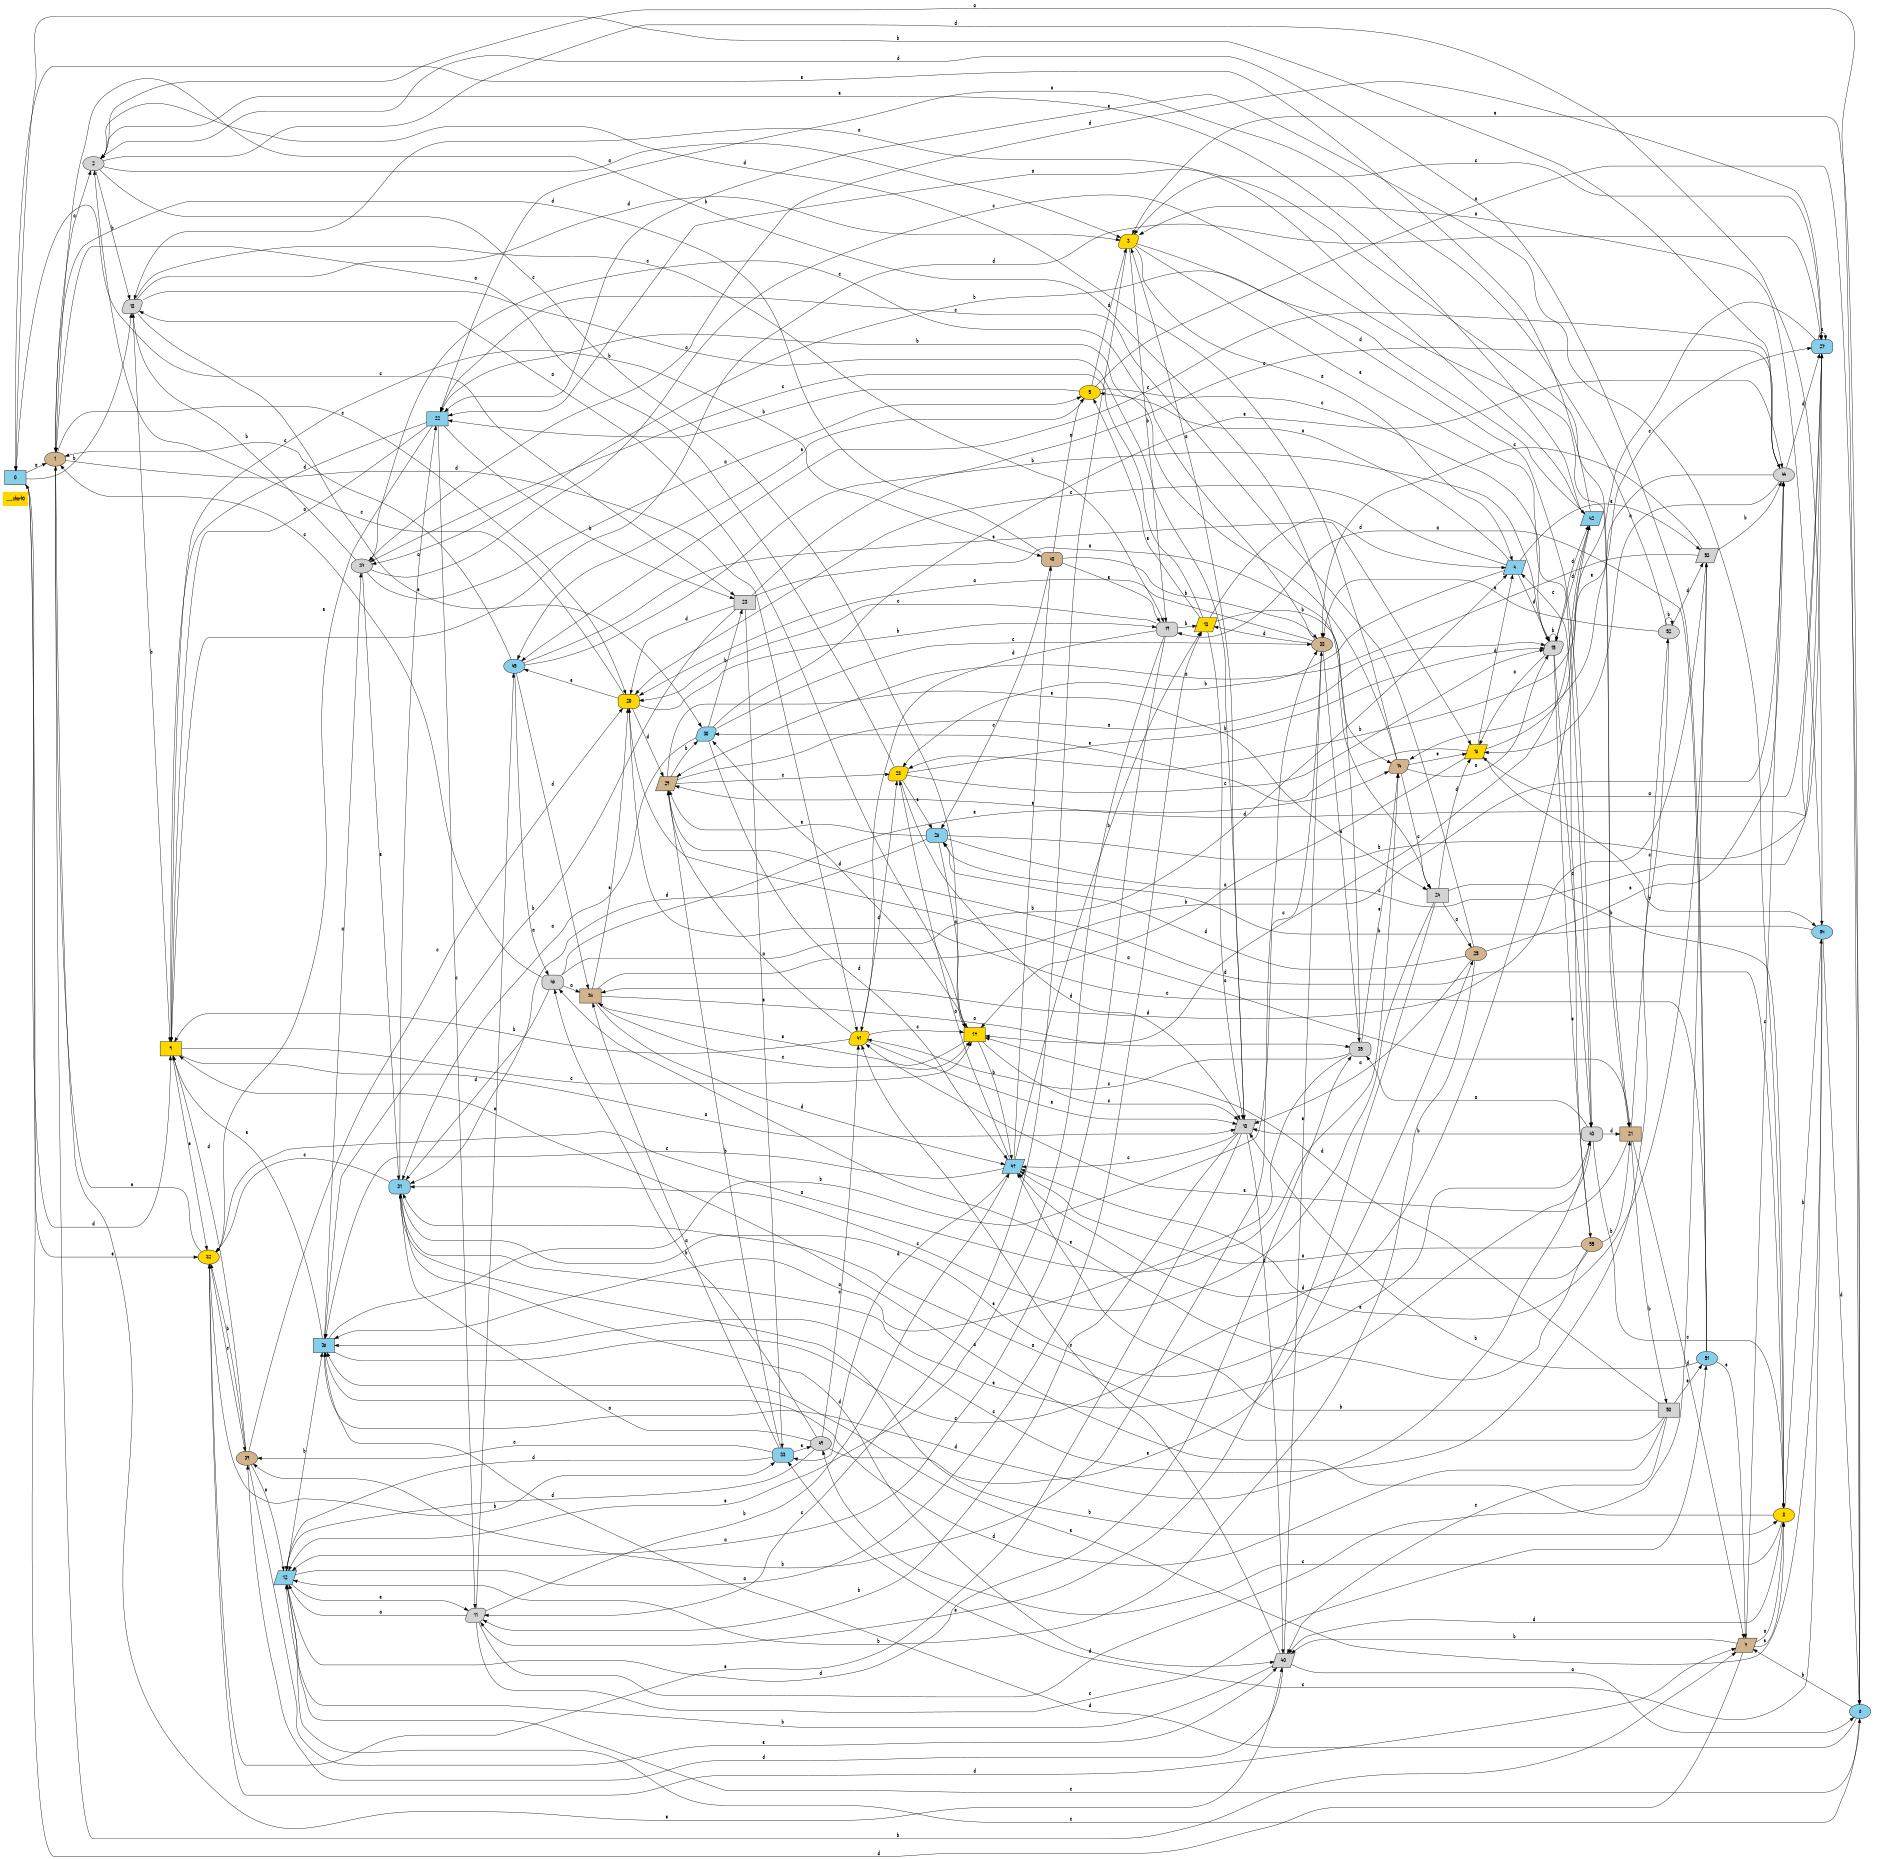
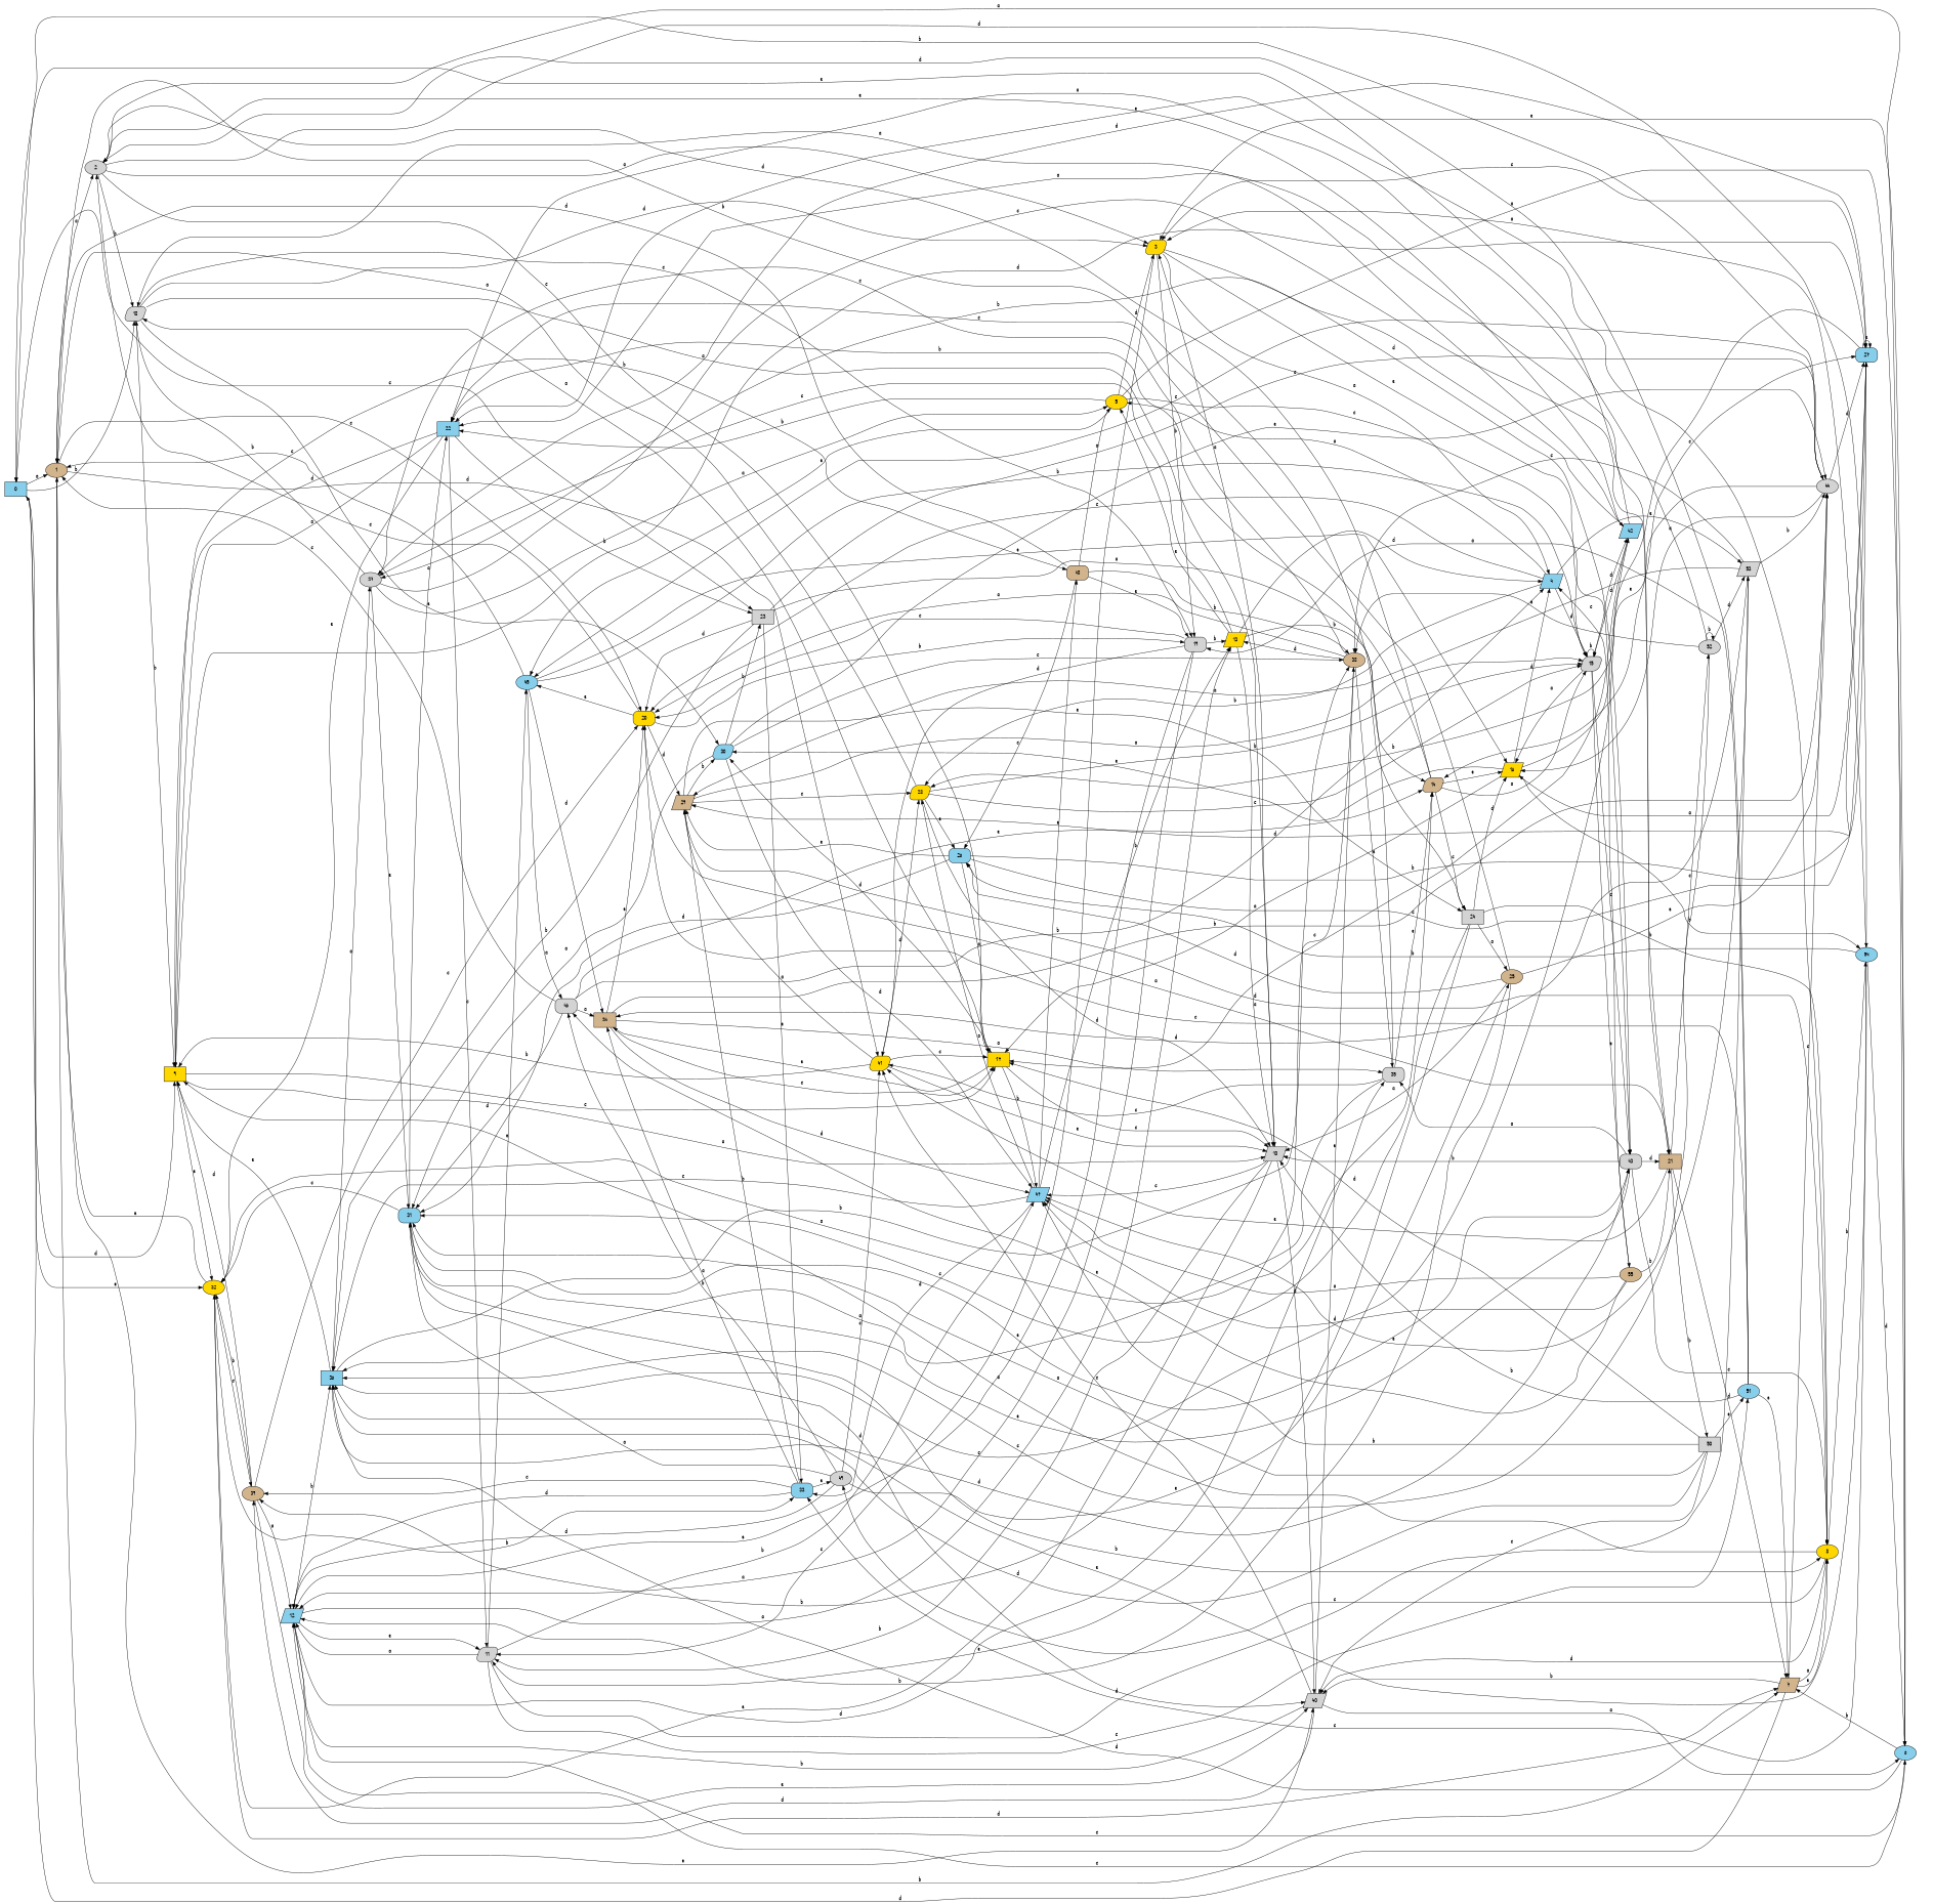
  digraph {
    fontname="Patrick Hand"
    rankdir=LR
    node [fillcolor=lightgrey fontname="Patrick Hand" shape=box style="rounded,filled" color=black]
    edge [fontname="Patrick Hand"]
-   __start0 [fillcolor=gold shape=none style=filled color=""]
    n2 [fillcolor=skyblue label=0 style=filled]
    n3 [fillcolor=tan label=1 shape=ellipse]
    n4 [fillcolor=gold label=9 style=filled]
    n5 [label=18 shape=parallelogram]
    n6 [label=23 style=filled]
    n7 [fillcolor=gold label=32 shape=ellipse style=filled]
    n8 [label=2 shape=ellipse style=filled]
    n9 [fillcolor=tan label=7 shape=parallelogram style=filled]
    n10 [fillcolor=gold label=20]
    n11 [label=40 shape=parallelogram style=filled]
    n12 [fillcolor=gold label=41 shape=parallelogram]
    n13 [fillcolor=gold label=17 style=filled]
    n14 [label=10 shape=parallelogram style=filled]
    n15 [fillcolor=skyblue label=27]
    n16 [fillcolor=tan label=48]
    n17 [fillcolor=gold label=3 shape=parallelogram]
    n18 [label=19]
    n19 [fillcolor=skyblue label=30 shape=parallelogram]
    n20 [fillcolor=skyblue label=36 style=filled]
    n21 [label=44 shape=ellipse]
    n22 [label=24 style=filled]
    n23 [fillcolor=skyblue label=33]
    n24 [fillcolor=tan label=14 shape=parallelogram]
    n25 [fillcolor=tan label=39 shape=ellipse]
    n26 [fillcolor=skyblue label=42 shape=parallelogram style=filled]
    n27 [fillcolor=skyblue label=54 shape=ellipse]
    n28 [fillcolor=gold label=8 shape=ellipse]
    n29 [fillcolor=skyblue label=45 shape=ellipse style=filled]
    n30 [fillcolor=tan label=21 style=filled]
    n31 [fillcolor=tan label=29 shape=parallelogram style=filled]
    n32 [fillcolor=skyblue label=6 shape=ellipse style=filled]
    n33 [fillcolor=skyblue label=12 shape=parallelogram style=filled]
    n34 [fillcolor=tan label=38 shape=ellipse]
    n35 [fillcolor=gold label=28 shape=parallelogram]
    n36 [fillcolor=skyblue label=4 shape=parallelogram style=filled]
    n37 [label=11 shape=parallelogram]
    n38 [label=43]
    n39 [fillcolor=skyblue label=47 shape=parallelogram style=filled]
    n40 [fillcolor=tan label=34 style=filled]
    n41 [label=15 shape=parallelogram]
    n42 [label=37 shape=ellipse]
    n43 [fillcolor=skyblue label=26]
    n44 [fillcolor=gold label=5 shape=ellipse]
    n45 [label=53 shape=parallelogram style=filled]
    n46 [fillcolor=skyblue label=51 shape=ellipse style=filled]
    n47 [fillcolor=gold label=13 shape=parallelogram style=filled]
    n48 [label=35]
    n49 [fillcolor=skyblue label=31]
    n50 [fillcolor=skyblue label=22 style=filled]
    n51 [fillcolor=gold label=16 shape=parallelogram style=filled]
    n52 [fillcolor=tan label=55 shape=ellipse]
    n53 [label=46]
    n54 [label=49 shape=ellipse]
    n55 [fillcolor=tan label=25 shape=ellipse]
    n56 [label=50 style=filled]
    n57 [label=52 shape=ellipse style=filled]
    n2 -> n3 [label=a]
    n2 -> n4 [label=d]
    n2 -> n5 [label=b]
    n2 -> n6 [label=c]
    n2 -> n7 [label=e]
    n3 -> n8 [label=a]
    n3 -> n9 [label=b]
    n3 -> n10 [label=c]
    n3 -> n11 [label=e]
    n3 -> n12 [label=d]
    n4 -> n7 [label=e]
    n4 -> n13 [label=c]
    n4 -> n14 [label=a]
    n4 -> n15 [label=d]
    n4 -> n16 [label=b]
    n5 -> n4 [label=b]
    n5 -> n14 [label=a]
    n5 -> n17 [label=d]
    n5 -> n18 [label=c]
    n5 -> n19 [label=e]
    n6 -> n10 [label=d]
    n6 -> n20 [label=b]
    n6 -> n21 [label=c]
    n6 -> n22 [label=a]
    n6 -> n23 [label=e]
    n7 -> n3 [label=e]
    n7 -> n9 [label=d]
    n7 -> n23 [label=b]
    n7 -> n24 [label=a]
    n7 -> n25 [label=c]
    n8 -> n5 [label=b]
    n8 -> n13 [label=c]
    n8 -> n17 [label=a]
    n8 -> n26 [label=e]
    n8 -> n27 [label=d]
    n9 -> n2 [label=d]
    n9 -> n11 [label=b]
    n9 -> n21 [label=c]
    n9 -> n28 [label=a]
    n9 -> n28 [label=e]
    n10 -> n8 [label=c]
    n10 -> n18 [label=b]
    n10 -> n29 [label=e]
    n10 -> n30 [label=a]
    n10 -> n31 [label=d]
    n11 -> n12 [label=c]
    n11 -> n25 [label=d]
    n11 -> n32 [label=a]
    n11 -> n33 [label=b]
    n11 -> n34 [label=e]
    n12 -> n4 [label=b]
    n12 -> n13 [label=c]
    n12 -> n14 [label=e]
    n12 -> n31 [label=a]
    n12 -> n35 [label=d]
    n13 -> n5 [label=a]
    n13 -> n14 [label=c]
    n13 -> n19 [label=d]
    n13 -> n39 [label=b]
    n13 -> n40 [label=e]
    n14 -> n7 [label=e]
    n14 -> n11 [label=d]
    n14 -> n17 [label=a]
    n14 -> n37 [label=b]
    n14 -> n39 [label=c]
    n15 -> n15 [label=e]
    n15 -> n17 [label=c]
    n15 -> n31 [label=d]
    n15 -> n35 [label=b]
    n15 -> n51 [label=a]
    n16 -> n3 [label=d]
    n16 -> n18 [label=e]
    n16 -> n34 [label=b]
    n16 -> n43 [label=c]
    n16 -> n44 [label=a]
    n17 -> n18 [label=b]
    n17 -> n36 [label=a]
    n17 -> n37 [label=c]
    n17 -> n38 [label=d]
    n17 -> n38 [label=e]
    n18 -> n10 [label=c]
    n18 -> n12 [label=d]
    n18 -> n33 [label=a]
    n18 -> n33 [label=e]
    n18 -> n47 [label=b]
    n19 -> n6 [label=b]
    n19 -> n21 [label=e]
    n19 -> n34 [label=c]
    n19 -> n39 [label=d]
    n19 -> n49 [label=a]
    n20 -> n4 [label=e]
    n20 -> n26 [label=c]
    n20 -> n34 [label=b]
    n20 -> n38 [label=d]
    n20 -> n42 [label=a]
    n21 -> n2 [label=b]
    n21 -> n15 [label=d]
    n21 -> n24 [label=e]
    n21 -> n29 [label=c]
    n21 -> n51 [label=a]
    n22 -> n28 [label=b]
    n22 -> n37 [label=e]
    n22 -> n49 [label=c]
    n22 -> n51 [label=d]
    n22 -> n55 [label=a]
    n23 -> n25 [label=c]
    n23 -> n31 [label=b]
    n23 -> n33 [label=d]
    n23 -> n40 [label=a]
    n23 -> n54 [label=e]
    n24 -> n8 [label=d]
    n24 -> n22 [label=c]
    n24 -> n41 [label=a]
    n24 -> n50 [label=b]
    n24 -> n51 [label=e]
    n25 -> n4 [label=d]
    n25 -> n7 [label=b]
    n25 -> n10 [label=c]
    n25 -> n11 [label=e]
    n25 -> n33 [label=a]
    n26 -> n2 [label=e]
    n26 -> n5 [label=a]
    n26 -> n13 [label=c]
    n26 -> n41 [label=d]
    n26 -> n42 [label=b]
    n27 -> n17 [label=a]
    n27 -> n20 [label=e]
    n27 -> n23 [label=c]
    n27 -> n32 [label=d]
    n27 -> n43 [label=b]
    n28 -> n4 [label=a]
    n28 -> n11 [label=d]
    n28 -> n27 [label=b]
    n28 -> n50 [label=e]
    n28 -> n54 [label=c]
    n29 -> n3 [label=c]
    n29 -> n40 [label=d]
    n29 -> n41 [label=b]
    n29 -> n51 [label=e]
    n29 -> n53 [label=a]
    n30 -> n9 [label=d]
    n30 -> n12 [label=e]
    n30 -> n50 [label=a]
    n30 -> n56 [label=b]
    n30 -> n57 [label=c]
    n31 -> n19 [label=b]
    n31 -> n22 [label=e]
    n31 -> n28 [label=d]
    n31 -> n35 [label=c]
    n31 -> n41 [label=a]
    n32 -> n8 [label=a]
    n32 -> n9 [label=b]
    n32 -> n17 [label=e]
    n32 -> n20 [label=d]
    n32 -> n33 [label=c]
    n33 -> n20 [label=b]
    n33 -> n32 [label=c]
    n33 -> n37 [label=e]
    n33 -> n47 [label=a]
    n33 -> n48 [label=d]
    n34 -> n10 [label=a]
    n34 -> n25 [label=b]
    n34 -> n42 [label=c]
    n34 -> n47 [label=d]
    n34 -> n48 [label=e]
    n35 -> n3 [label=a]
    n35 -> n14 [label=d]
    n35 -> n41 [label=b]
    n35 -> n41 [label=c]
    n35 -> n43 [label=e]
    n36 -> n10 [label=c]
    n36 -> n35 [label=b]
    n36 -> n41 [label=d]
    n36 -> n44 [label=a]
    n36 -> n45 [label=e]
    n37 -> n29 [label=e]
    n37 -> n33 [label=a]
    n37 -> n39 [label=b]
    n37 -> n45 [label=d]
    n37 -> n46 [label=c]
    n38 -> n14 [label=b]
    n38 -> n28 [label=c]
    n38 -> n30 [label=d]
    n38 -> n48 [label=a]
    n38 -> n49 [label=e]
    n39 -> n16 [label=e]
    n39 -> n20 [label=c]
    n39 -> n23 [label=d]
    n39 -> n35 [label=a]
    n39 -> n47 [label=b]
    n40 -> n10 [label=e]
    n40 -> n13 [label=c]
    n40 -> n21 [label=b]
    n40 -> n39 [label=d]
    n40 -> n48 [label=a]
    n41 -> n26 [label=d]
    n41 -> n38 [label=c]
    n41 -> n41 [label=b]
    n41 -> n51 [label=a]
    n41 -> n52 [label=e]
    n42 -> n5 [label=b]
    n42 -> n15 [label=d]
    n42 -> n30 [label=c]
    n42 -> n44 [label=a]
    n42 -> n49 [label=e]
    n43 -> n13 [label=a]
    n43 -> n15 [label=b]
    n43 -> n15 [label=c]
    n43 -> n31 [label=e]
    n43 -> n49 [label=d]
    n44 -> n17 [label=d]
    n44 -> n29 [label=e]
    n44 -> n32 [label=a]
    n44 -> n41 [label=c]
    n44 -> n50 [label=b]
    n45 -> n21 [label=b]
    n45 -> n31 [label=a]
    n45 -> n34 [label=c]
    n45 -> n39 [label=e]
    n45 -> n40 [label=d]
    n46 -> n8 [label=d]
    n46 -> n9 [label=e]
    n46 -> n10 [label=c]
    n46 -> n14 [label=b]
    n46 -> n18 [label=a]
    n47 -> n14 [label=a]
    n47 -> n24 [label=b]
    n47 -> n36 [label=d]
    n47 -> n42 [label=c]
    n47 -> n44 [label=e]
    n48 -> n3 [label=b]
    n48 -> n12 [label=c]
    n48 -> n20 [label=a]
    n48 -> n24 [label=e]
    n49 -> n7 [label=c]
    n49 -> n11 [label=d]
    n49 -> n28 [label=b]
    n49 -> n38 [label=e]
    n49 -> n50 [label=a]
    n50 -> n4 [label=a]
    n50 -> n4 [label=d]
    n50 -> n6 [label=b]
    n50 -> n7 [label=e]
    n50 -> n37 [label=c]
    n51 -> n13 [label=a]
    n51 -> n15 [label=c]
    n51 -> n19 [label=e]
    n51 -> n27 [label=b]
    n51 -> n36 [label=d]
    n52 -> n30 [label=b]
    n52 -> n36 [label=c]
    n52 -> n39 [label=a]
    n52 -> n39 [label=d]
    n52 -> n53 [label=e]
    n53 -> n3 [label=c]
    n53 -> n24 [label=e]
    n53 -> n36 [label=b]
    n53 -> n40 [label=a]
    n53 -> n49 [label=d]
    n54 -> n12 [label=c]
    n54 -> n33 [label=d]
    n54 -> n49 [label=a]
    n54 -> n53 [label=b]
    n54 -> n55 [label=e]
    n55 -> n14 [label=a]
    n55 -> n21 [label=e]
    n55 -> n33 [label=b]
    n55 -> n43 [label=d]
    n55 -> n50 [label=c]
    n56 -> n11 [label=c]
    n56 -> n13 [label=d]
    n56 -> n20 [label=d]
    n56 -> n39 [label=b]
    n56 -> n46 [label=e]
    n56 -> n49 [label=a]
    n57 -> n20 [label=c]
    n57 -> n34 [label=e]
    n57 -> n45 [label=d]
    n57 -> n50 [label=a]
    n57 -> n57 [label=b]
  }
